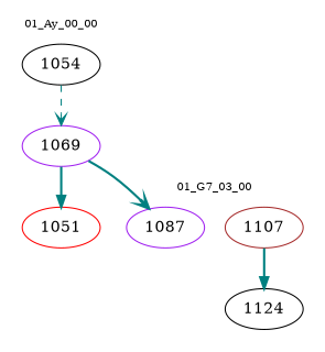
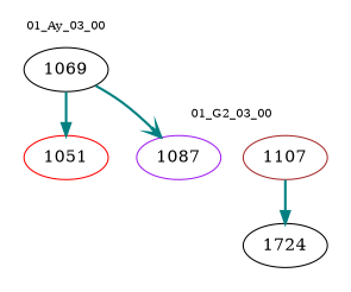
  digraph {
    node [color=black]
    edge [arrowhead=vee color=teal style=bold]
-   n1 [label=1054]
    n2 [color=red label=1051]
-   n3 [color=purple label=1069]
+   n3 [label=1069]
    n4 [color=brown label=1107]
    n5 [color=purple label=1087]
-   n6 [label=1124]
+   n6 [label=1724]
    subgraph cluster_1 {
      color=white
      fontsize=10
-     label="01_Ay_00_00"
-     n1
+     label="01_Ay_03_00"
      n2
      n3
    }
    subgraph cluster_2 {
      color=white
      fontsize=10
-     label="01_G7_03_00"
+     label="01_G2_03_00"
      n4
      n5
      n6
    }
-   n1 -> n3 [style=dashed]
    n3 -> n2 [arrowhead=normal]
    n3 -> n5
    n4 -> n6 [arrowhead=normal]
  }
